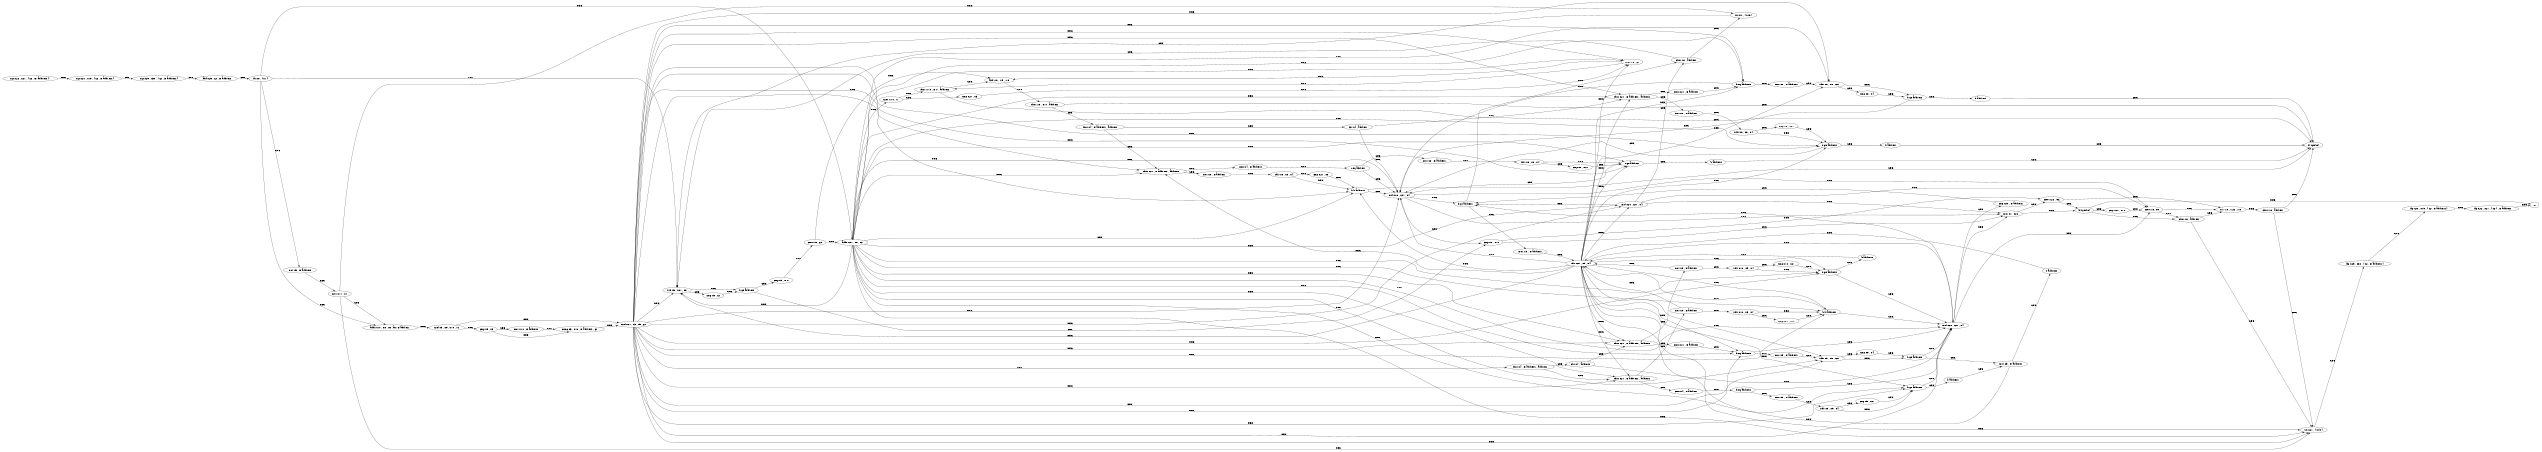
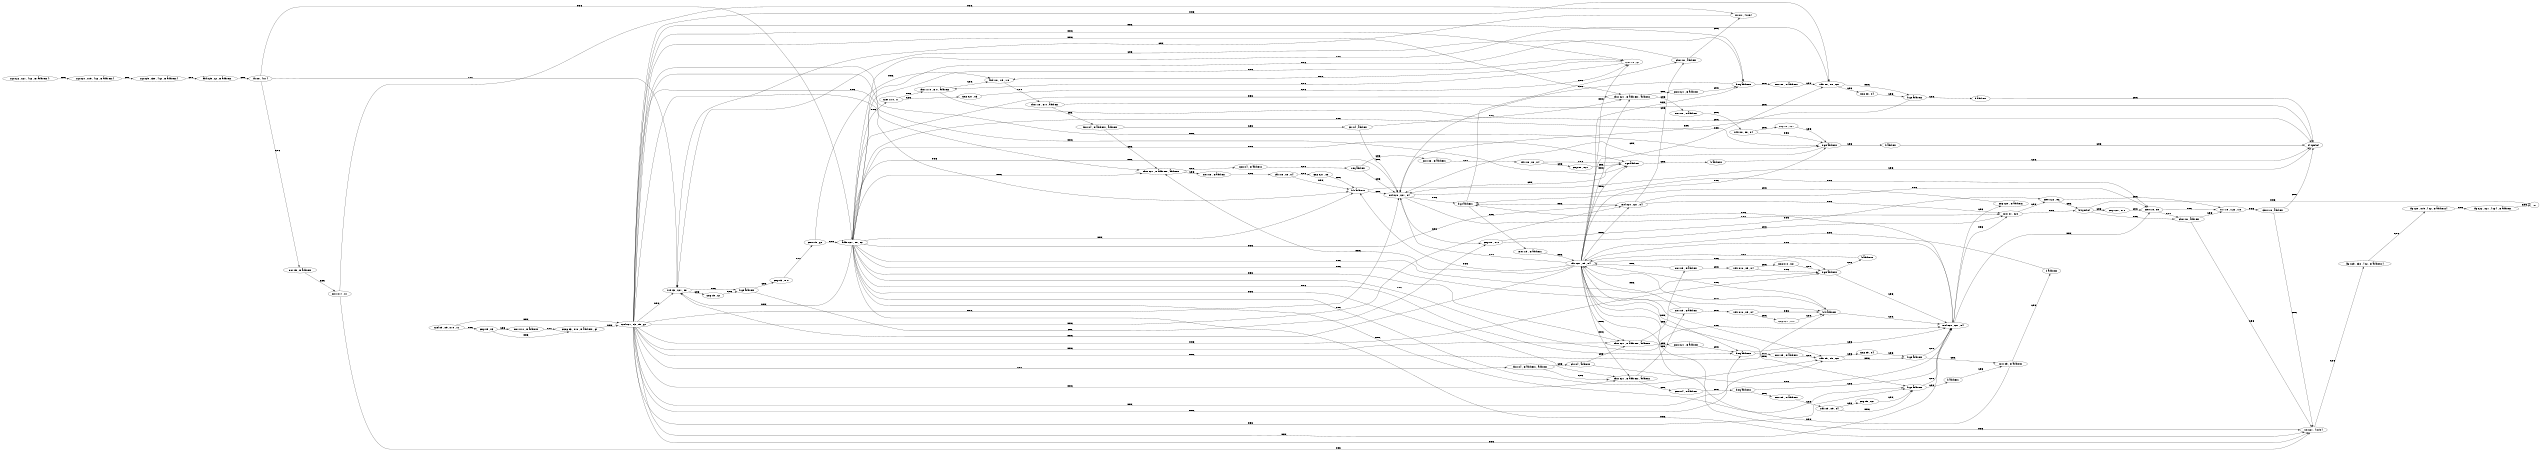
  digraph {
    rankdir=LR
    n1 [label="stp x22 , x21 , [ sp , #- address ]!"]
    n2 [label="stp x20 , x19 , [ sp , # address ]"]
    n3 [label="stp x29 , x30 , [ sp , # address ]"]
    n4 [label="add x29 , sp , # address"]
    n5 [label="ldr x8 , [ x1 ]"]
    n6 [label="mov x9 , # address"]
-   n7 [label="adds x10 , x8 , x8 , asr # address"]
    n8 [label="sub x3 , x21 , x8"]
    n9 [label="adds x21 , x8 , x2"]
    n10 [label="mov x17 , x1"]
    n11 [label="csel x9 , x9 , x10 , vs"]
    n12 [label="cmp x9 , x2"]
    n13 [label="b.ge address"]
    n14 [label="str x21 , [ x19 ]"]
    n15 [label="tbnz x21 , # address , address"]
    n16 [label="mul x20 , x21 , x4"]
    n17 [label="tbnz x21 , # address , address"]
    n18 [label="b.lt address"]
    n19 [label="mul x20 , x21 , x4"]
    n20 [label="b.ge address"]
    n21 [label="b.eq address"]
    n22 [label="b.ge address"]
    n23 [label="sdiv x9 , x9 , x21"]
    n24 [label="cset w8 , gt"]
    n25 [label="tbnz x21 , # address , address"]
    n26 [label="mul x20 , x21 , x4"]
    n27 [label="tbnz x21 , # address , address"]
    n28 [label="b.lt address"]
    n29 [label="b.ge address"]
    n30 [label="b.eq address"]
    n31 [label="b.ge address"]
    n32 [label="sdiv x8 , x8 , x21"]
    n33 [label="cset w10 , vs"]
    n34 [label="str xzr , [ x19 ]"]
    n35 [label="ldp x29 , x30 , [ sp , # address ]"]
    n36 [label="cmp x9 , x3"]
    n37 [label="csel x21 , x3 , x9 , gt"]
    n38 [label="mov x10 , # address"]
    n39 [label="ccmp x3 , x10 , # address , gt"]
    n40 [label="tbnz x4 , # address , address"]
    n41 [label="cbz x4 , address"]
    n42 [label="mov x9 , # address"]
    n43 [label="cmn x4 , # address"]
    n44 [label="cmp x20 , # address"]
    n45 [label="b.gt address"]
    n46 [label="mov x1 , x20"]
    n47 [label="cset w8 , ne"]
    n48 [label="cmn x21 , # address"]
    n49 [label="mov x9 , # address"]
    n50 [label="sdiv x21 , x9 , x4"]
    n51 [label="cbnz x0 , address"]
    n52 [label="b address"]
    n53 [label="mov x9 , # address"]
    n54 [label="b address"]
    n55 [label="cmp x9 , x4"]
    n56 [label="b.ge address"]
    n57 [label="and w8 , w9 , w8"]
    n58 [label="tbnz w10 , # 0 , address"]
    n59 [label="mov x8 , # address"]
    n60 [label="cmn x4 , # address"]
    n61 [label="cmp x0 , # 0"]
    n62 [label="cmn x21 , # address"]
    n63 [label="mov x8 , # address"]
    n64 [label="bl symbol"]
    n65 [label="b address"]
    n66 [label="mov x8 , # address"]
    n67 [label="b address"]
    n68 [label="cmp x8 , x4"]
    n69 [label="b.ge address"]
    n70 [label="sdiv x10 , x9 , x4"]
    n71 [label="b.eq address"]
    n72 [label="cmp x21 , x10"]
    n73 [label="mov x9 , # address"]
    n74 [label="mov w9 , # address"]
    n75 [label="cset w22 , eq"]
    n76 [label="bl symbol"]
    n77 [label="orr w8 , w22 , w8"]
    n78 [label="cbnz x0 , address"]
    n79 [label="udiv x10 , x9 , x4"]
    n80 [label="sdiv x9 , x9 , x4"]
    n81 [label="cmp x9 , x21"]
    n82 [label="cmp x10 , x21"]
    n83 [label="mov x9 , # address"]
    n84 [label="b address"]
    n85 [label="cmp x3 , # 0"]
    n86 [label="cset w9 , ge"]
    n87 [label="cmp x20 , # 0"]
    n88 [label=ret]
    n89 [label="cbnz w8 , address"]
    n90 [label="ldp x20 , x19 , [ sp , # address ]"]
    n91 [label="tbnz w8 , # 0 , address"]
    n92 [label="cmp x21 , x3"]
    n93 [label="tbnz x4 , # address , address"]
    n94 [label="ldp x22 , x21 , [ sp ] , # address"]
    n95 [label="cbz x4 , address"]
    n96 [label="sdiv x8 , x8 , x4"]
    n97 [label="b.eq address"]
    n98 [label="cmp x21 , x8"]
    n99 [label="mov x8 , # address"]
    n100 [label="udiv x8 , x8 , x4"]
    n101 [label="sdiv x8 , x8 , x4"]
    n102 [label="cmp x8 , x21"]
    n103 [label="cmp x8 , x21"]
    n104 [label="b address"]
    n1 -> n2 [label=CFG]
    n2 -> n3 [label=CFG]
    n3 -> n4 [label=CFG]
    n4 -> n5 [label=CFG]
    n5 -> n6 [label=CFG]
-   n5 -> n7 [label=DFG]
    n5 -> n8 [label=DFG]
    n5 -> n9 [label=DFG]
    n6 -> n10 [label=CFG]
-   n7 -> n11 [label=DFG]
    n8 -> n12 [label=CFG]
    n8 -> n13 [label=DFG]
    n9 -> n8 [label=DFG]
    n9 -> n14 [label=DFG]
    n9 -> n15 [label=DFG]
    n9 -> n16 [label=DFG]
    n9 -> n17 [label=DFG]
    n9 -> n18 [label=DFG]
    n9 -> n19 [label=DFG]
    n9 -> n20 [label=DFG]
    n9 -> n21 [label=DFG]
    n9 -> n22 [label=DFG]
    n9 -> n23 [label=DFG]
    n9 -> n24 [label=DFG]
    n9 -> n25 [label=DFG]
    n9 -> n26 [label=DFG]
    n9 -> n27 [label=DFG]
    n9 -> n28 [label=DFG]
    n9 -> n29 [label=DFG]
    n9 -> n30 [label=DFG]
    n9 -> n31 [label=DFG]
    n9 -> n32 [label=DFG]
    n9 -> n33 [label=DFG]
-   n10 -> n7 [label=CFG]
    n10 -> n14 [label=DFG]
    n10 -> n34 [label=DFG]
    n11 -> n36 [label=DFG]
    n11 -> n37 [label=DFG]
    n12 -> n13 [label=CFG]
    n13 -> n61 [label=CFG]
    n13 -> n85 [label=CFG]
    n14 -> n35 [label=CFG]
    n15 -> n42 [label=CFG]
    n15 -> n43 [label=CFG]
    n16 -> n44 [label=CFG]
    n16 -> n45 [label=DFG]
    n16 -> n46 [label=DFG]
    n16 -> n47 [label=DFG]
    n17 -> n48 [label=CFG]
    n17 -> n49 [label=CFG]
    n18 -> n16 [label=CFG]
    n18 -> n50 [label=CFG]
    n19 -> n45 [label=DFG]
    n19 -> n46 [label=DFG]
    n19 -> n47 [label=DFG]
    n19 -> n51 [label=CFG]
    n20 -> n16 [label=CFG]
    n20 -> n52 [label=CFG]
    n21 -> n16 [label=CFG]
    n21 -> n53 [label=CFG]
    n22 -> n16 [label=CFG]
    n22 -> n54 [label=CFG]
    n23 -> n55 [label=CFG]
    n23 -> n56 [label=DFG]
    n24 -> n57 [label=DFG]
    n24 -> n58 [label=CFG]
    n25 -> n59 [label=CFG]
    n25 -> n60 [label=CFG]
    n26 -> n45 [label=DFG]
    n26 -> n46 [label=DFG]
    n26 -> n47 [label=DFG]
    n26 -> n61 [label=CFG]
    n27 -> n62 [label=CFG]
    n27 -> n63 [label=CFG]
    n28 -> n26 [label=CFG]
    n28 -> n64 [label=CFG]
    n29 -> n26 [label=CFG]
    n29 -> n65 [label=CFG]
    n30 -> n26 [label=CFG]
    n30 -> n66 [label=CFG]
    n31 -> n26 [label=CFG]
    n31 -> n67 [label=CFG]
    n32 -> n68 [label=CFG]
    n32 -> n69 [label=DFG]
    n33 -> n58 [label=DFG]
    n33 -> n92 [label=CFG]
    n34 -> n8 [label=CFG]
    n35 -> n90 [label=CFG]
    n36 -> n38 [label=CFG]
    n36 -> n39 [label=DFG]
    n37 -> n8 [label=DFG]
    n37 -> n14 [label=DFG]
    n37 -> n15 [label=DFG]
    n37 -> n16 [label=DFG]
    n37 -> n17 [label=DFG]
    n37 -> n18 [label=DFG]
    n37 -> n19 [label=DFG]
    n37 -> n20 [label=DFG]
    n37 -> n21 [label=DFG]
    n37 -> n22 [label=DFG]
    n37 -> n23 [label=DFG]
    n37 -> n24 [label=DFG]
    n37 -> n25 [label=DFG]
    n37 -> n26 [label=DFG]
    n37 -> n27 [label=DFG]
    n37 -> n28 [label=DFG]
    n37 -> n29 [label=DFG]
    n37 -> n30 [label=DFG]
    n37 -> n31 [label=DFG]
    n37 -> n32 [label=DFG]
    n37 -> n40 [label=CFG]
    n38 -> n39 [label=CFG]
    n39 -> n37 [label=DFG]
    n40 -> n15 [label=CFG]
    n40 -> n41 [label=CFG]
    n41 -> n16 [label=CFG]
    n41 -> n17 [label=CFG]
    n42 -> n50 [label=DFG]
    n42 -> n70 [label=CFG]
    n43 -> n71 [label=CFG]
    n44 -> n45 [label=CFG]
    n45 -> n51 [label=CFG]
    n45 -> n74 [label=CFG]
    n46 -> n75 [label=CFG]
    n46 -> n76 [label=DFG]
    n47 -> n77 [label=DFG]
    n47 -> n78 [label=CFG]
    n48 -> n21 [label=CFG]
    n49 -> n50 [label=DFG]
    n49 -> n79 [label=CFG]
    n50 -> n8 [label=DFG]
    n50 -> n14 [label=DFG]
    n50 -> n15 [label=DFG]
    n50 -> n16 [label=DFG]
    n50 -> n17 [label=DFG]
    n50 -> n18 [label=DFG]
    n50 -> n19 [label=DFG]
    n50 -> n20 [label=DFG]
    n50 -> n21 [label=DFG]
    n50 -> n22 [label=DFG]
    n50 -> n23 [label=DFG]
    n50 -> n24 [label=DFG]
    n50 -> n25 [label=DFG]
    n50 -> n26 [label=DFG]
    n50 -> n27 [label=DFG]
    n50 -> n28 [label=DFG]
    n50 -> n29 [label=DFG]
    n50 -> n30 [label=DFG]
    n50 -> n31 [label=DFG]
    n50 -> n32 [label=DFG]
    n51 -> n8 [label=CFG]
    n51 -> n34 [label=CFG]
    n52 -> n83 [label=CFG]
    n53 -> n23 [label=CFG]
    n54 -> n50 [label=CFG]
    n55 -> n56 [label=CFG]
    n56 -> n16 [label=CFG]
    n56 -> n83 [label=CFG]
    n57 -> n91 [label=DFG]
    n58 -> n57 [label=CFG]
    n58 -> n64 [label=CFG]
    n59 -> n96 [label=CFG]
    n60 -> n97 [label=CFG]
    n61 -> n46 [label=CFG]
    n61 -> n75 [label=DFG]
    n62 -> n30 [label=CFG]
    n63 -> n100 [label=CFG]
    n65 -> n64 [label=CFG]
    n66 -> n32 [label=CFG]
    n67 -> n64 [label=CFG]
    n68 -> n69 [label=CFG]
    n69 -> n26 [label=CFG]
    n69 -> n104 [label=CFG]
    n70 -> n18 [label=DFG]
    n70 -> n72 [label=CFG]
    n71 -> n16 [label=CFG]
    n71 -> n73 [label=CFG]
    n72 -> n18 [label=CFG]
    n73 -> n80 [label=CFG]
    n74 -> n50 [label=DFG]
    n75 -> n76 [label=CFG]
    n75 -> n77 [label=CFG]
    n76 -> n78 [label=DFG]
    n76 -> n87 [label=CFG]
    n76 -> n88 [label=DFG]
    n77 -> n89 [label=DFG]
    n78 -> n14 [label=CFG]
    n78 -> n77 [label=CFG]
    n79 -> n22 [label=DFG]
    n79 -> n82 [label=CFG]
    n80 -> n20 [label=DFG]
    n80 -> n81 [label=CFG]
    n81 -> n20 [label=CFG]
    n82 -> n22 [label=CFG]
    n83 -> n50 [label=DFG]
    n83 -> n84 [label=CFG]
    n84 -> n50 [label=CFG]
    n85 -> n86 [label=CFG]
    n86 -> n9 [label=CFG]
    n86 -> n57 [label=DFG]
    n87 -> n47 [label=CFG]
    n89 -> n14 [label=CFG]
    n89 -> n64 [label=CFG]
    n90 -> n94 [label=CFG]
    n91 -> n64 [label=CFG]
    n91 -> n93 [label=CFG]
    n92 -> n24 [label=CFG]
    n93 -> n25 [label=CFG]
    n93 -> n95 [label=CFG]
    n94 -> n88 [label=CFG]
    n95 -> n26 [label=CFG]
    n95 -> n27 [label=CFG]
    n96 -> n28 [label=DFG]
    n96 -> n98 [label=CFG]
    n97 -> n26 [label=CFG]
    n97 -> n99 [label=CFG]
    n98 -> n28 [label=CFG]
    n99 -> n101 [label=CFG]
    n100 -> n31 [label=DFG]
    n100 -> n103 [label=CFG]
    n101 -> n29 [label=DFG]
    n101 -> n102 [label=CFG]
    n102 -> n29 [label=CFG]
    n103 -> n31 [label=CFG]
    n104 -> n64 [label=CFG]
  }
